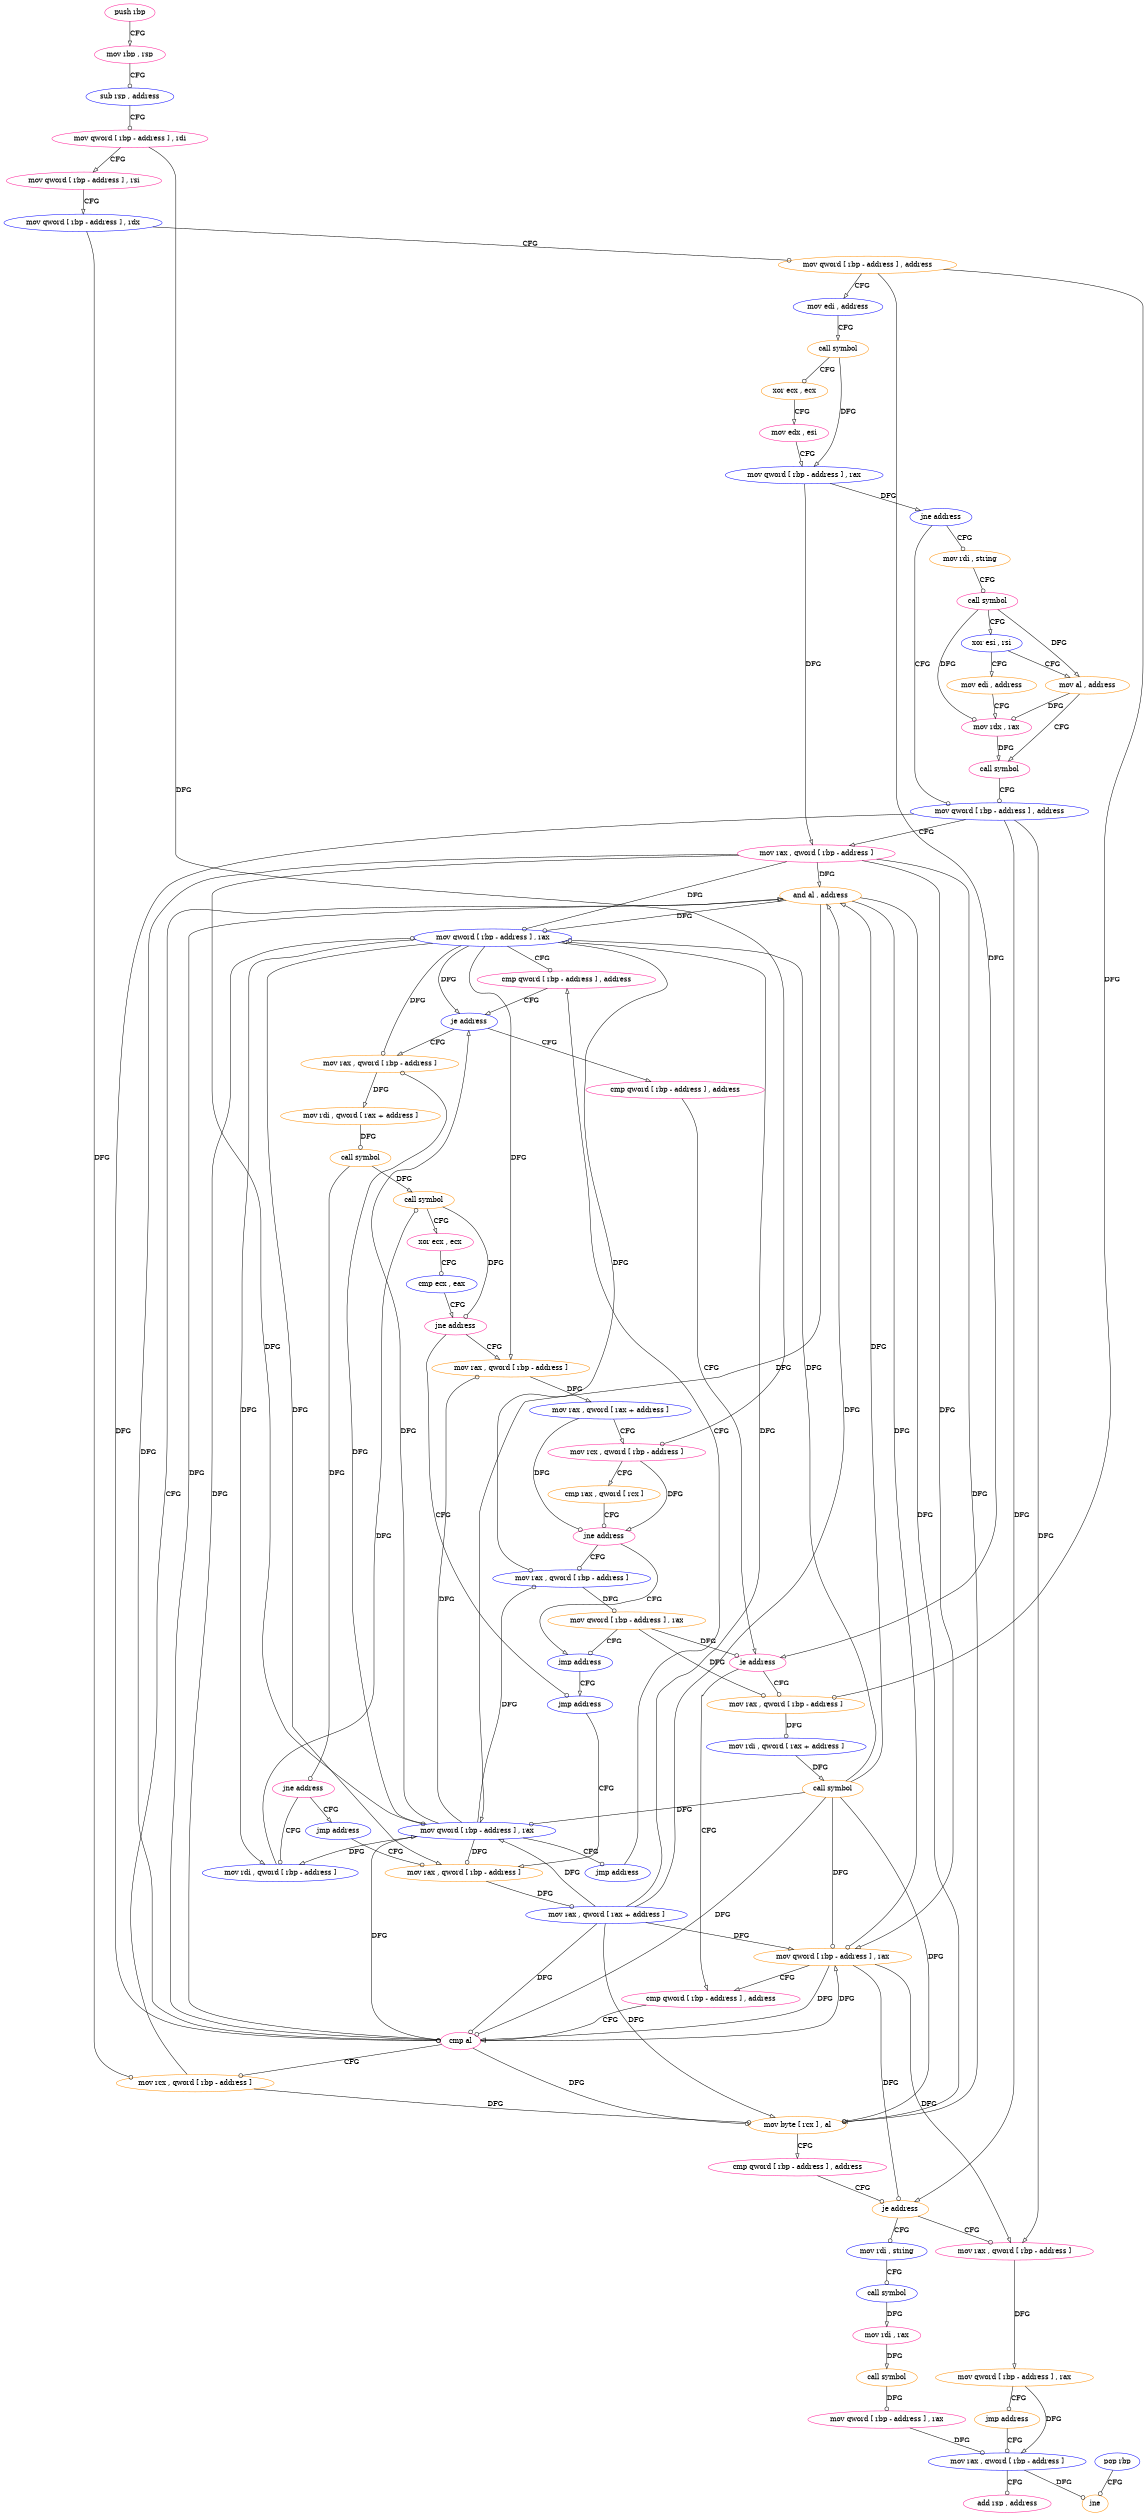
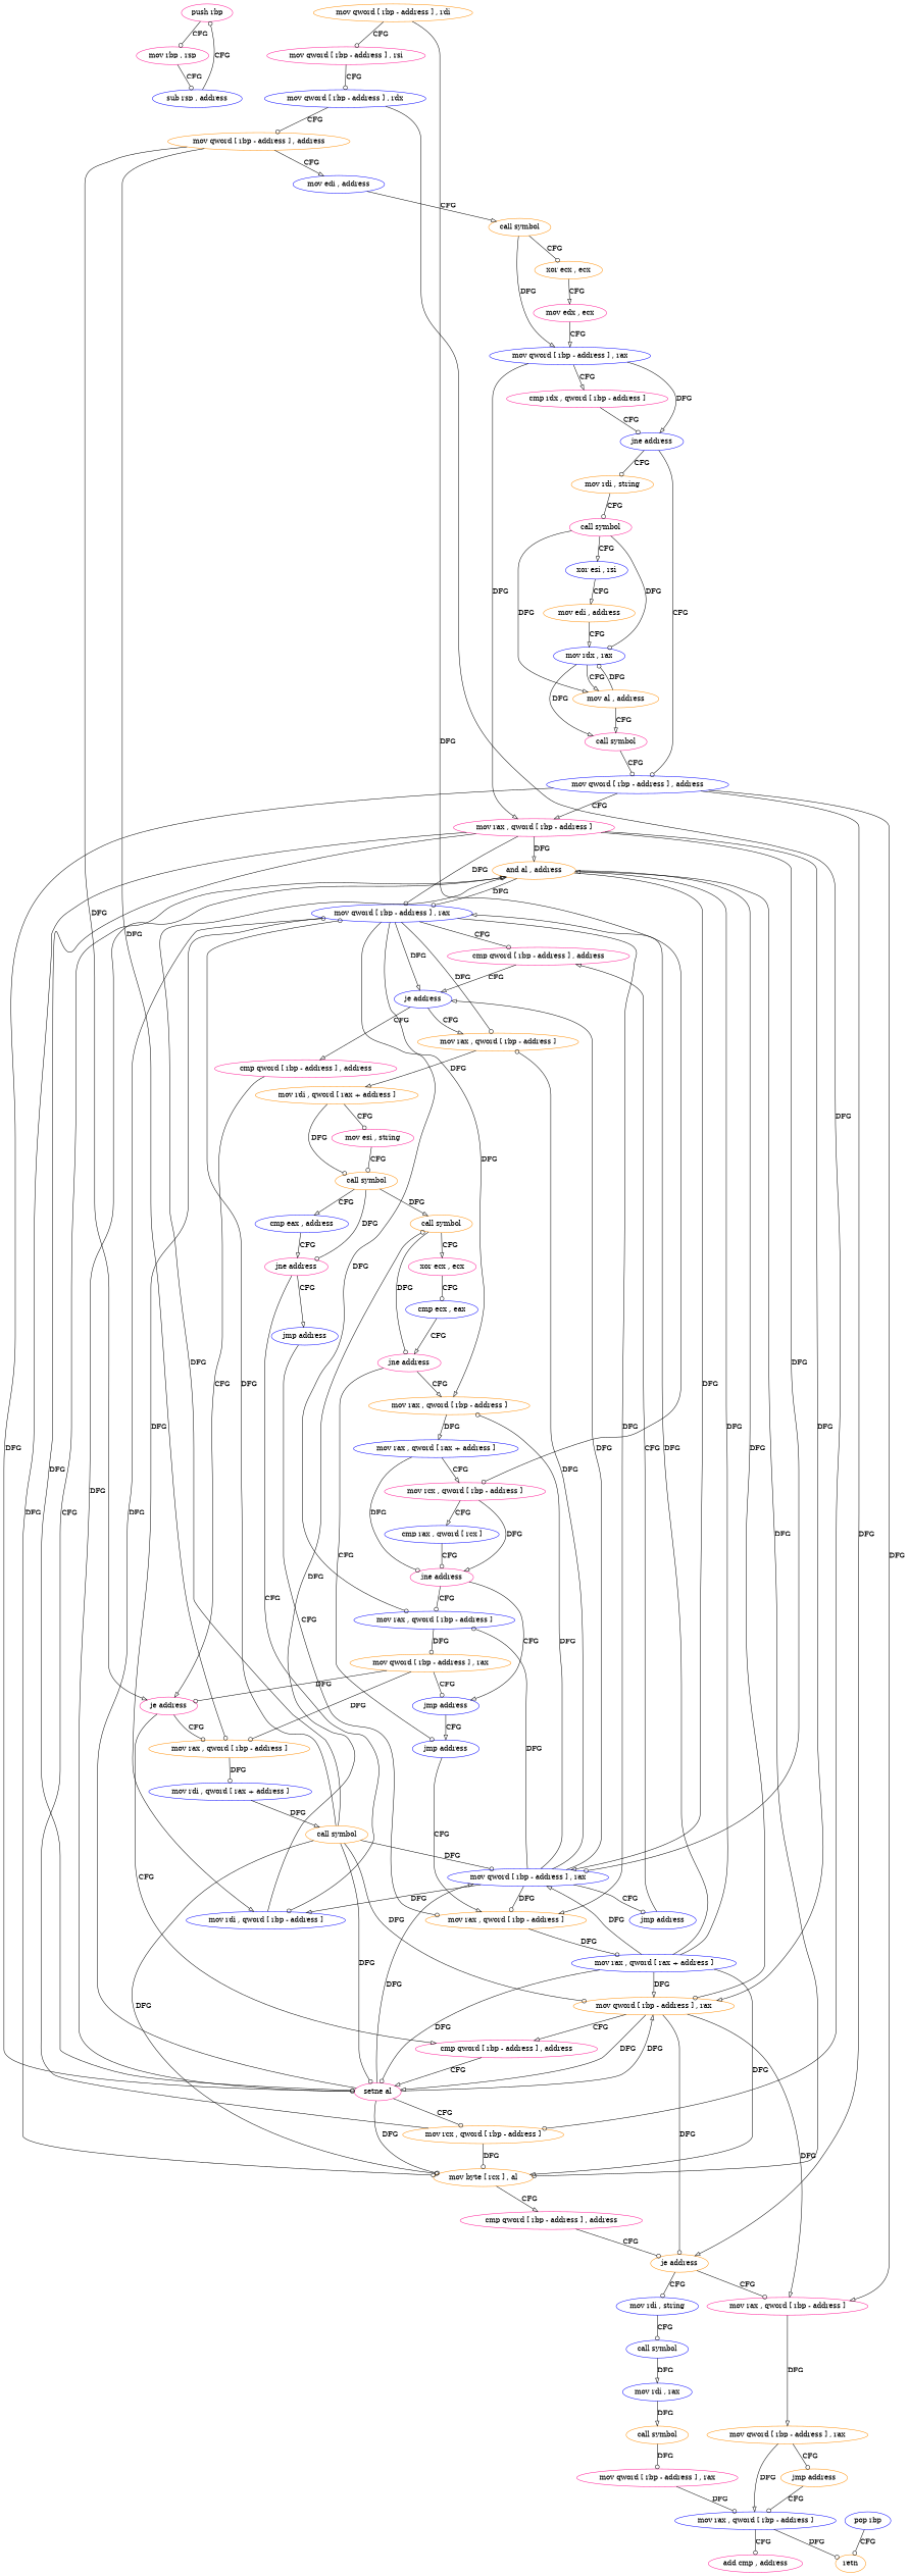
  digraph {
    node [color=blue]
    edge [arrowhead=odot]
    n1 [color=deeppink label="push rbp"]
    n2 [color=deeppink label="mov rbp , rsp"]
    n3 [label="sub rsp , address"]
-   n4 [color=deeppink label="mov qword [ rbp - address ] , rdi"]
+   n4 [color=darkorange label="mov qword [ rbp - address ] , rdi"]
    n5 [color=deeppink label="mov qword [ rbp - address ] , rsi"]
    n6 [color=deeppink label="mov rcx , qword [ rbp - address ]"]
    n7 [label="mov qword [ rbp - address ] , rdx"]
    n8 [color=deeppink label="jne address"]
-   n9 [color=darkorange label="cmp rax , qword [ rcx ]"]
+   n9 [label="cmp rax , qword [ rcx ]"]
    n10 [color=darkorange label="mov qword [ rbp - address ] , address"]
    n11 [color=darkorange label="mov rcx , qword [ rbp - address ]"]
    n12 [label="mov edi , address"]
    n13 [color=deeppink label="je address"]
    n14 [color=darkorange label="mov rax , qword [ rbp - address ]"]
    n15 [color=darkorange label="and al , address"]
    n16 [color=darkorange label="mov byte [ rcx ] , al"]
    n17 [color=darkorange label="call symbol"]
    n18 [color=deeppink label="cmp qword [ rbp - address ] , address"]
    n19 [label="mov rdi , qword [ rax + address ]"]
    n20 [color=darkorange label="xor ecx , ecx"]
    n21 [label="mov qword [ rbp - address ] , rax"]
-   n22 [color=deeppink label="mov edx , esi"]
+   n22 [color=deeppink label="mov edx , ecx"]
+   n23 [color=deeppink label="cmp rdx , qword [ rbp - address ]"]
    n24 [label="jne address"]
    n25 [color=deeppink label="mov rax , qword [ rbp - address ]"]
    n26 [label="mov qword [ rbp - address ] , address"]
    n27 [color=darkorange label="mov rdi , string"]
-   n28 [color=deeppink label="cmp al"]
+   n28 [color=deeppink label="setne al"]
    n29 [label="mov qword [ rbp - address ] , rax"]
    n30 [color=darkorange label="mov qword [ rbp - address ] , rax"]
    n31 [label="mov qword [ rbp - address ] , rax"]
    n32 [color=darkorange label="je address"]
    n33 [color=deeppink label="mov rax , qword [ rbp - address ]"]
    n34 [color=deeppink label="call symbol"]
    n35 [label="mov rdi , string"]
    n36 [color=darkorange label="mov qword [ rbp - address ] , rax"]
    n37 [label="xor esi , rsi"]
-   n38 [color=deeppink label="mov rdx , rax"]
+   n38 [label="mov rdx , rax"]
    n39 [color=darkorange label="mov al , address"]
    n40 [color=deeppink label="cmp qword [ rbp - address ] , address"]
    n41 [color=darkorange label="mov rax , qword [ rbp - address ]"]
    n42 [label="mov rdi , qword [ rbp - address ]"]
    n43 [color=darkorange label="mov rax , qword [ rbp - address ]"]
    n44 [color=darkorange label="mov rax , qword [ rbp - address ]"]
    n45 [label="mov rax , qword [ rbp - address ]"]
    n46 [label="je address"]
    n47 [color=deeppink label="cmp qword [ rbp - address ] , address"]
    n48 [label="jmp address"]
    n49 [color=darkorange label="mov rdi , qword [ rax + address ]"]
    n50 [color=darkorange label="call symbol"]
    n51 [label="mov rax , qword [ rax + address ]"]
    n52 [label="mov rax , qword [ rax + address ]"]
    n53 [color=darkorange label="mov qword [ rbp - address ] , rax"]
    n54 [color=deeppink label="cmp qword [ rbp - address ] , address"]
    n55 [color=darkorange label="mov edi , address"]
    n56 [color=deeppink label="call symbol"]
    n57 [color=darkorange label="call symbol"]
+   n58 [color=deeppink label="mov esi , string"]
    n59 [color=darkorange label="call symbol"]
+   n60 [label="cmp eax , address"]
    n61 [color=deeppink label="jne address"]
    n62 [label="jmp address"]
    n63 [color=deeppink label="xor ecx , ecx"]
    n64 [color=deeppink label="jne address"]
    n65 [label="call symbol"]
-   n66 [color=deeppink label="mov rdi , rax"]
+   n66 [label="mov rdi , rax"]
    n67 [label="mov rax , qword [ rbp - address ]"]
    n68 [color=darkorange label="jmp address"]
    n69 [label="cmp ecx , eax"]
    n70 [label="jmp address"]
    n71 [color=darkorange label="call symbol"]
    n72 [color=deeppink label="mov qword [ rbp - address ] , rax"]
-   n73 [color=deeppink label="add rsp , address"]
-   n74 [color=darkorange label=jne]
+   n73 [color=deeppink label="add cmp , address"]
+   n74 [color=darkorange label=retn]
    n75 [label="jmp address"]
    n76 [label="pop rbp"]
-   n1 -> n2 [arrowhead=onormal label=CFG]
+   n1 -> n2 [label=CFG]
    n2 -> n3 [label=CFG]
-   n3 -> n4 [label=CFG]
-   n4 -> n5 [arrowhead=onormal label=CFG]
+   n3 -> n1 [label=CFG]
+   n4 -> n5 [label=CFG]
    n4 -> n6 [label=DFG]
-   n5 -> n7 [arrowhead=onormal label=CFG]
+   n5 -> n7 [label=CFG]
    n6 -> n8 [arrowhead=onormal label=DFG]
    n6 -> n9 [arrowhead=onormal label=CFG]
    n7 -> n10 [label=CFG]
    n7 -> n11 [label=DFG]
    n8 -> n45 [label=CFG]
    n8 -> n75 [arrowhead=onormal label=CFG]
    n9 -> n8 [label=CFG]
    n10 -> n12 [arrowhead=onormal label=CFG]
    n10 -> n13 [arrowhead=onormal label=DFG]
    n10 -> n14 [label=DFG]
    n11 -> n15 [arrowhead=onormal label=CFG]
    n11 -> n16 [label=DFG]
    n12 -> n17 [arrowhead=onormal label=CFG]
    n13 -> n14 [label=CFG]
    n13 -> n18 [arrowhead=onormal label=CFG]
    n14 -> n19 [label=DFG]
-   n15 -> n16 [arrowhead=onormal label=DFG]
+   n15 -> n16 [label=DFG]
    n15 -> n29 [label=DFG]
    n15 -> n30 [label=DFG]
    n15 -> n31 [arrowhead=onormal label=DFG]
    n16 -> n47 [arrowhead=onormal label=CFG]
    n17 -> n20 [label=CFG]
    n17 -> n21 [arrowhead=onormal label=DFG]
    n18 -> n28 [arrowhead=onormal label=CFG]
    n19 -> n57 [arrowhead=onormal label=DFG]
    n20 -> n22 [arrowhead=onormal label=CFG]
+   n21 -> n23 [arrowhead=onormal label=CFG]
    n21 -> n24 [arrowhead=onormal label=DFG]
    n21 -> n25 [arrowhead=onormal label=DFG]
    n22 -> n21 [arrowhead=onormal label=CFG]
+   n23 -> n24 [label=CFG]
    n24 -> n26 [label=CFG]
    n24 -> n27 [label=CFG]
    n25 -> n15 [arrowhead=onormal label=DFG]
    n25 -> n16 [label=DFG]
    n25 -> n28 [label=DFG]
    n25 -> n29 [label=DFG]
    n25 -> n30 [arrowhead=onormal label=DFG]
    n25 -> n31 [label=DFG]
    n26 -> n25 [arrowhead=onormal label=CFG]
    n26 -> n28 [label=DFG]
    n26 -> n32 [arrowhead=onormal label=DFG]
    n26 -> n33 [arrowhead=onormal label=DFG]
    n27 -> n34 [label=CFG]
    n28 -> n11 [label=CFG]
    n28 -> n15 [arrowhead=onormal label=DFG]
    n28 -> n16 [label=DFG]
    n28 -> n29 [label=DFG]
    n28 -> n30 [arrowhead=onormal label=DFG]
    n28 -> n31 [arrowhead=onormal label=DFG]
    n29 -> n40 [label=CFG]
    n29 -> n41 [label=DFG]
    n29 -> n42 [arrowhead=onormal label=DFG]
    n29 -> n43 [arrowhead=onormal label=DFG]
    n29 -> n44 [arrowhead=onormal label=DFG]
    n29 -> n45 [label=DFG]
    n29 -> n46 [arrowhead=onormal label=DFG]
    n30 -> n18 [arrowhead=onormal label=CFG]
    n30 -> n28 [arrowhead=onormal label=DFG]
    n30 -> n32 [label=DFG]
    n30 -> n33 [arrowhead=onormal label=DFG]
    n31 -> n41 [label=DFG]
    n31 -> n42 [arrowhead=onormal label=DFG]
    n31 -> n43 [label=DFG]
    n31 -> n44 [label=DFG]
    n31 -> n45 [label=DFG]
    n31 -> n46 [arrowhead=onormal label=DFG]
    n31 -> n48 [label=CFG]
    n32 -> n33 [label=CFG]
    n32 -> n35 [label=CFG]
    n33 -> n36 [arrowhead=onormal label=DFG]
    n34 -> n37 [arrowhead=onormal label=CFG]
    n34 -> n38 [label=DFG]
    n34 -> n39 [arrowhead=onormal label=DFG]
    n35 -> n65 [label=CFG]
    n36 -> n67 [arrowhead=onormal label=DFG]
    n36 -> n68 [label=CFG]
    n37 -> n55 [arrowhead=onormal label=CFG]
-   n37 -> n39 [arrowhead=onormal label=CFG]
+   n38 -> n39 [arrowhead=onormal label=CFG]
    n38 -> n56 [arrowhead=onormal label=DFG]
    n39 -> n38 [label=DFG]
    n39 -> n56 [arrowhead=onormal label=CFG]
    n40 -> n46 [arrowhead=onormal label=CFG]
    n41 -> n49 [arrowhead=onormal label=DFG]
    n42 -> n50 [label=DFG]
    n43 -> n51 [arrowhead=onormal label=DFG]
    n44 -> n52 [label=DFG]
    n45 -> n53 [label=DFG]
    n46 -> n41 [arrowhead=onormal label=CFG]
    n46 -> n54 [arrowhead=onormal label=CFG]
    n47 -> n32 [label=CFG]
    n48 -> n40 [arrowhead=onormal label=CFG]
+   n49 -> n58 [label=CFG]
    n49 -> n59 [label=DFG]
    n50 -> n63 [arrowhead=onormal label=CFG]
    n50 -> n64 [label=DFG]
    n51 -> n6 [arrowhead=onormal label=CFG]
    n51 -> n8 [label=DFG]
    n52 -> n15 [arrowhead=onormal label=DFG]
    n52 -> n16 [arrowhead=onormal label=DFG]
    n52 -> n28 [label=DFG]
    n52 -> n29 [arrowhead=onormal label=DFG]
    n52 -> n30 [arrowhead=onormal label=DFG]
    n52 -> n31 [arrowhead=onormal label=DFG]
    n53 -> n13 [label=DFG]
    n53 -> n14 [label=DFG]
    n53 -> n75 [label=CFG]
    n54 -> n13 [arrowhead=onormal label=CFG]
    n55 -> n38 [arrowhead=onormal label=CFG]
    n56 -> n26 [label=CFG]
    n57 -> n15 [arrowhead=onormal label=DFG]
    n57 -> n16 [label=DFG]
    n57 -> n28 [label=DFG]
    n57 -> n29 [label=DFG]
    n57 -> n30 [label=DFG]
    n57 -> n31 [label=DFG]
+   n58 -> n59 [label=CFG]
    n59 -> n50 [arrowhead=onormal label=DFG]
+   n59 -> n60 [arrowhead=onormal label=CFG]
    n59 -> n61 [label=DFG]
+   n60 -> n61 [arrowhead=onormal label=CFG]
    n61 -> n42 [label=CFG]
    n61 -> n62 [arrowhead=onormal label=CFG]
    n62 -> n44 [label=CFG]
    n63 -> n69 [label=CFG]
    n64 -> n43 [arrowhead=onormal label=CFG]
    n64 -> n70 [label=CFG]
    n65 -> n66 [arrowhead=onormal label=DFG]
    n66 -> n71 [arrowhead=onormal label=DFG]
    n67 -> n73 [label=CFG]
    n67 -> n74 [label=DFG]
    n68 -> n67 [label=CFG]
    n69 -> n64 [arrowhead=onormal label=CFG]
    n70 -> n44 [arrowhead=onormal label=CFG]
    n71 -> n72 [label=DFG]
    n72 -> n67 [label=DFG]
    n75 -> n70 [arrowhead=onormal label=CFG]
    n76 -> n74 [label=CFG]
  }
